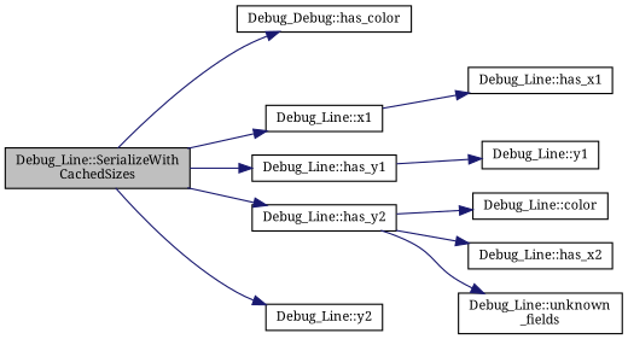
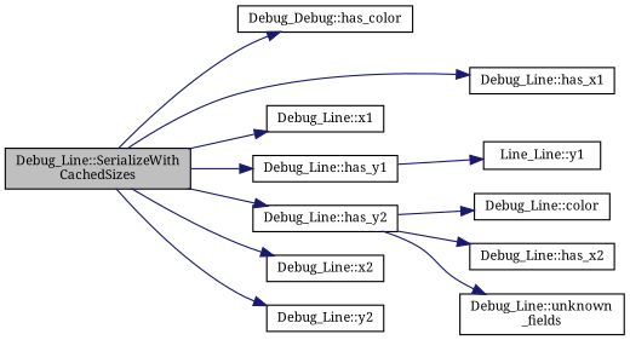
  digraph {
    fontname="Noto Serif"
    rankdir=LR
    node [color=black fillcolor=white fontname="Noto Serif" fontsize=10 shape=record style=filled]
    edge [color=midnightblue fontname="Noto Serif" fontsize=10 labelfontname=Helvetica labelfontsize=10 style=solid]
    n1 [fillcolor=grey75 fontcolor=black height=0.2 label="Debug_Line::SerializeWith\lCachedSizes" width=0.4]
    n2 [height=0.2 label="Debug_Debug::has_color" width=0.4]
    n3 [height=0.2 label="Debug_Line::has_x1" width=0.4]
    n4 [height=0.2 label="Debug_Line::has_y1" width=0.4]
    n5 [height=0.2 label="Debug_Line::has_y2" width=0.4]
    n6 [height=0.2 label="Debug_Line::x1" width=0.4]
+   n7 [height=0.2 label="Debug_Line::x2" width=0.4]
    n8 [height=0.2 label="Debug_Line::y2" width=0.4]
    n9 [height=0.2 label="Debug_Line::color" width=0.4]
    n10 [height=0.2 label="Debug_Line::has_x2" width=0.4]
-   n11 [height=0.2 label="Debug_Line::y1" width=0.4]
+   n11 [height=0.2 label="Line_Line::y1" width=0.4]
    n12 [height=0.2 label="Debug_Line::unknown\l_fields" width=0.4]
    n1 -> n2
-   n6 -> n3
+   n1 -> n3
    n1 -> n4
    n1 -> n5
    n1 -> n6
+   n1 -> n7
    n1 -> n8
    n4 -> n11
    n5 -> n9
    n5 -> n10
    n5 -> n12
  }
